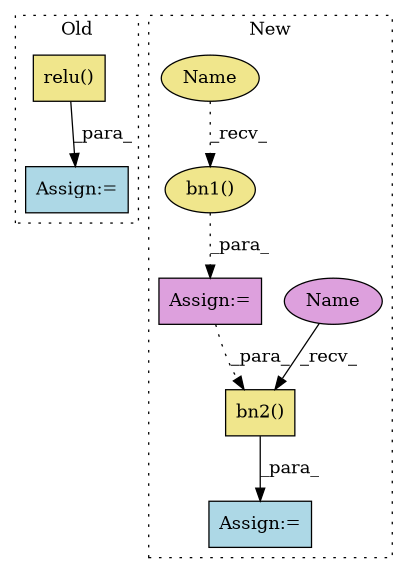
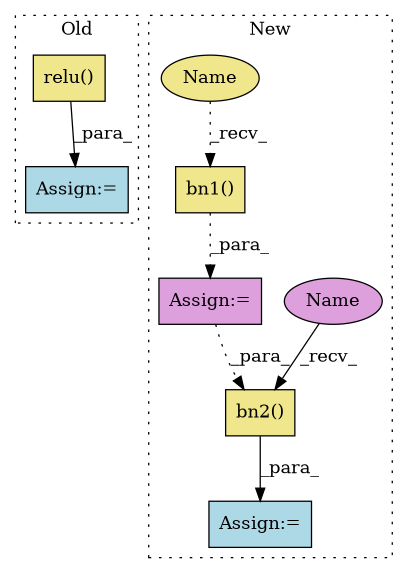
  digraph {
    node [a=75 l=3 shape=box style=filled fillcolor=khaki]
    edge [style=solid]
    n1 [l="10,1" label="relu()" s="6487,6508"]
    n2 [a=68 label="Assign:=" s=6484 fillcolor=lightblue]
-   n3 [l="9,1" label="bn1()" s="6663,6685" shape=ellipse]
+   n3 [l="9,1" label="bn1()" s="6663,6685"]
    n4 [a=68 label="Assign:=" s=6650 fillcolor=plum]
    n5 [a=68 label="Assign:=" s=6697 fillcolor=lightblue]
    n6 [l="9,1" label="bn2()" s="6710,6732"]
    n7 [a=87 l=4 label=Name s=6710 shape=ellipse fillcolor=plum]
    n8 [a=87 l=4 label=Name s=6663 shape=ellipse]
    subgraph cluster_1 {
      label=Old
      style=dotted
      n1
      n2
    }
    subgraph cluster_2 {
      label=New
      style=dotted
      n3
      n4
      n5
      n6
      n7
      n8
    }
    n1 -> n2 [label=_para_]
    n3 -> n4 [label=_para_ style=dotted]
    n4 -> n6 [label=_para_ style=dotted]
    n6 -> n5 [label=_para_]
    n7 -> n6 [label=_recv_]
    n8 -> n3 [label=_recv_ style=dotted]
  }
